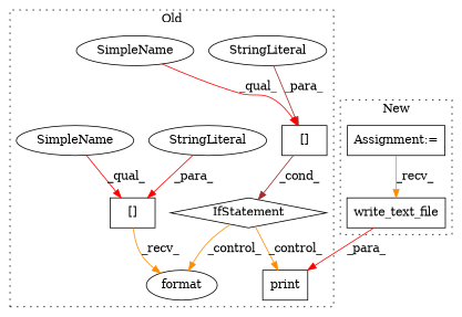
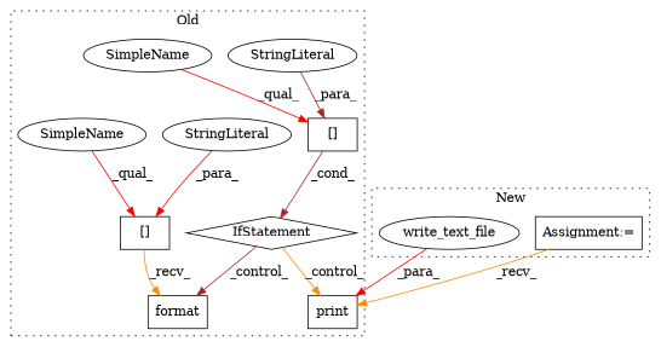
  digraph {
    node [a=32 l="9,1" shape=box]
    edge [color=red]
-   n1 [l="7,1" label=format s="21446,21470" shape=ellipse]
+   n1 [l="7,1" label=format s="21446,21470"]
    n2 [l="6,1" label=print s="21413,21471"]
    n3 [a=2 label="[]" s="21384,21402"]
    n4 [a=2 label="[]" s="21419,21444"]
    n5 [a=25 l="4,2" label=IfStatement s="21380,21403" shape=diamond]
    n6 [a=45 l=9 label=StringLiteral s=21393 shape=ellipse]
    n7 [a=45 l=16 label=StringLiteral s=21428 shape=ellipse]
    n8 [a=42 l=8 label=SimpleName s=21384 shape=ellipse]
    n9 [a=42 l=8 label=SimpleName s=21419 shape=ellipse]
-   n10 [l="16,1" label=write_text_file s="20952,20989"]
+   n10 [l="16,1" label=write_text_file s="20952,20989" shape=ellipse]
    n11 [a=7 l=4 label="Assignment:=" s=17595]
    subgraph cluster_1 {
      label=Old
      style=dotted
      n1
      n2
      n3
      n4
      n5
      n6
      n7
      n8
      n9
    }
    subgraph cluster_2 {
      label=New
      style=dotted
      n10
      n11
    }
    n3 -> n5 [color=brown label=_cond_]
    n4 -> n1 [color=darkorange label=_recv_]
-   n5 -> n1 [color=darkorange label=_control_]
+   n5 -> n1 [color=brown label=_control_]
    n5 -> n2 [color=darkorange label=_control_]
    n6 -> n3 [color=brown label=_para_]
    n7 -> n4 [label=_para_]
    n8 -> n3 [label=_qual_]
    n9 -> n4 [label=_qual_]
    n10 -> n2 [label=_para_]
-   n11 -> n10 [color=darkorange label=_recv_]
+   n11 -> n2 [color=darkorange label=_recv_]
  }
